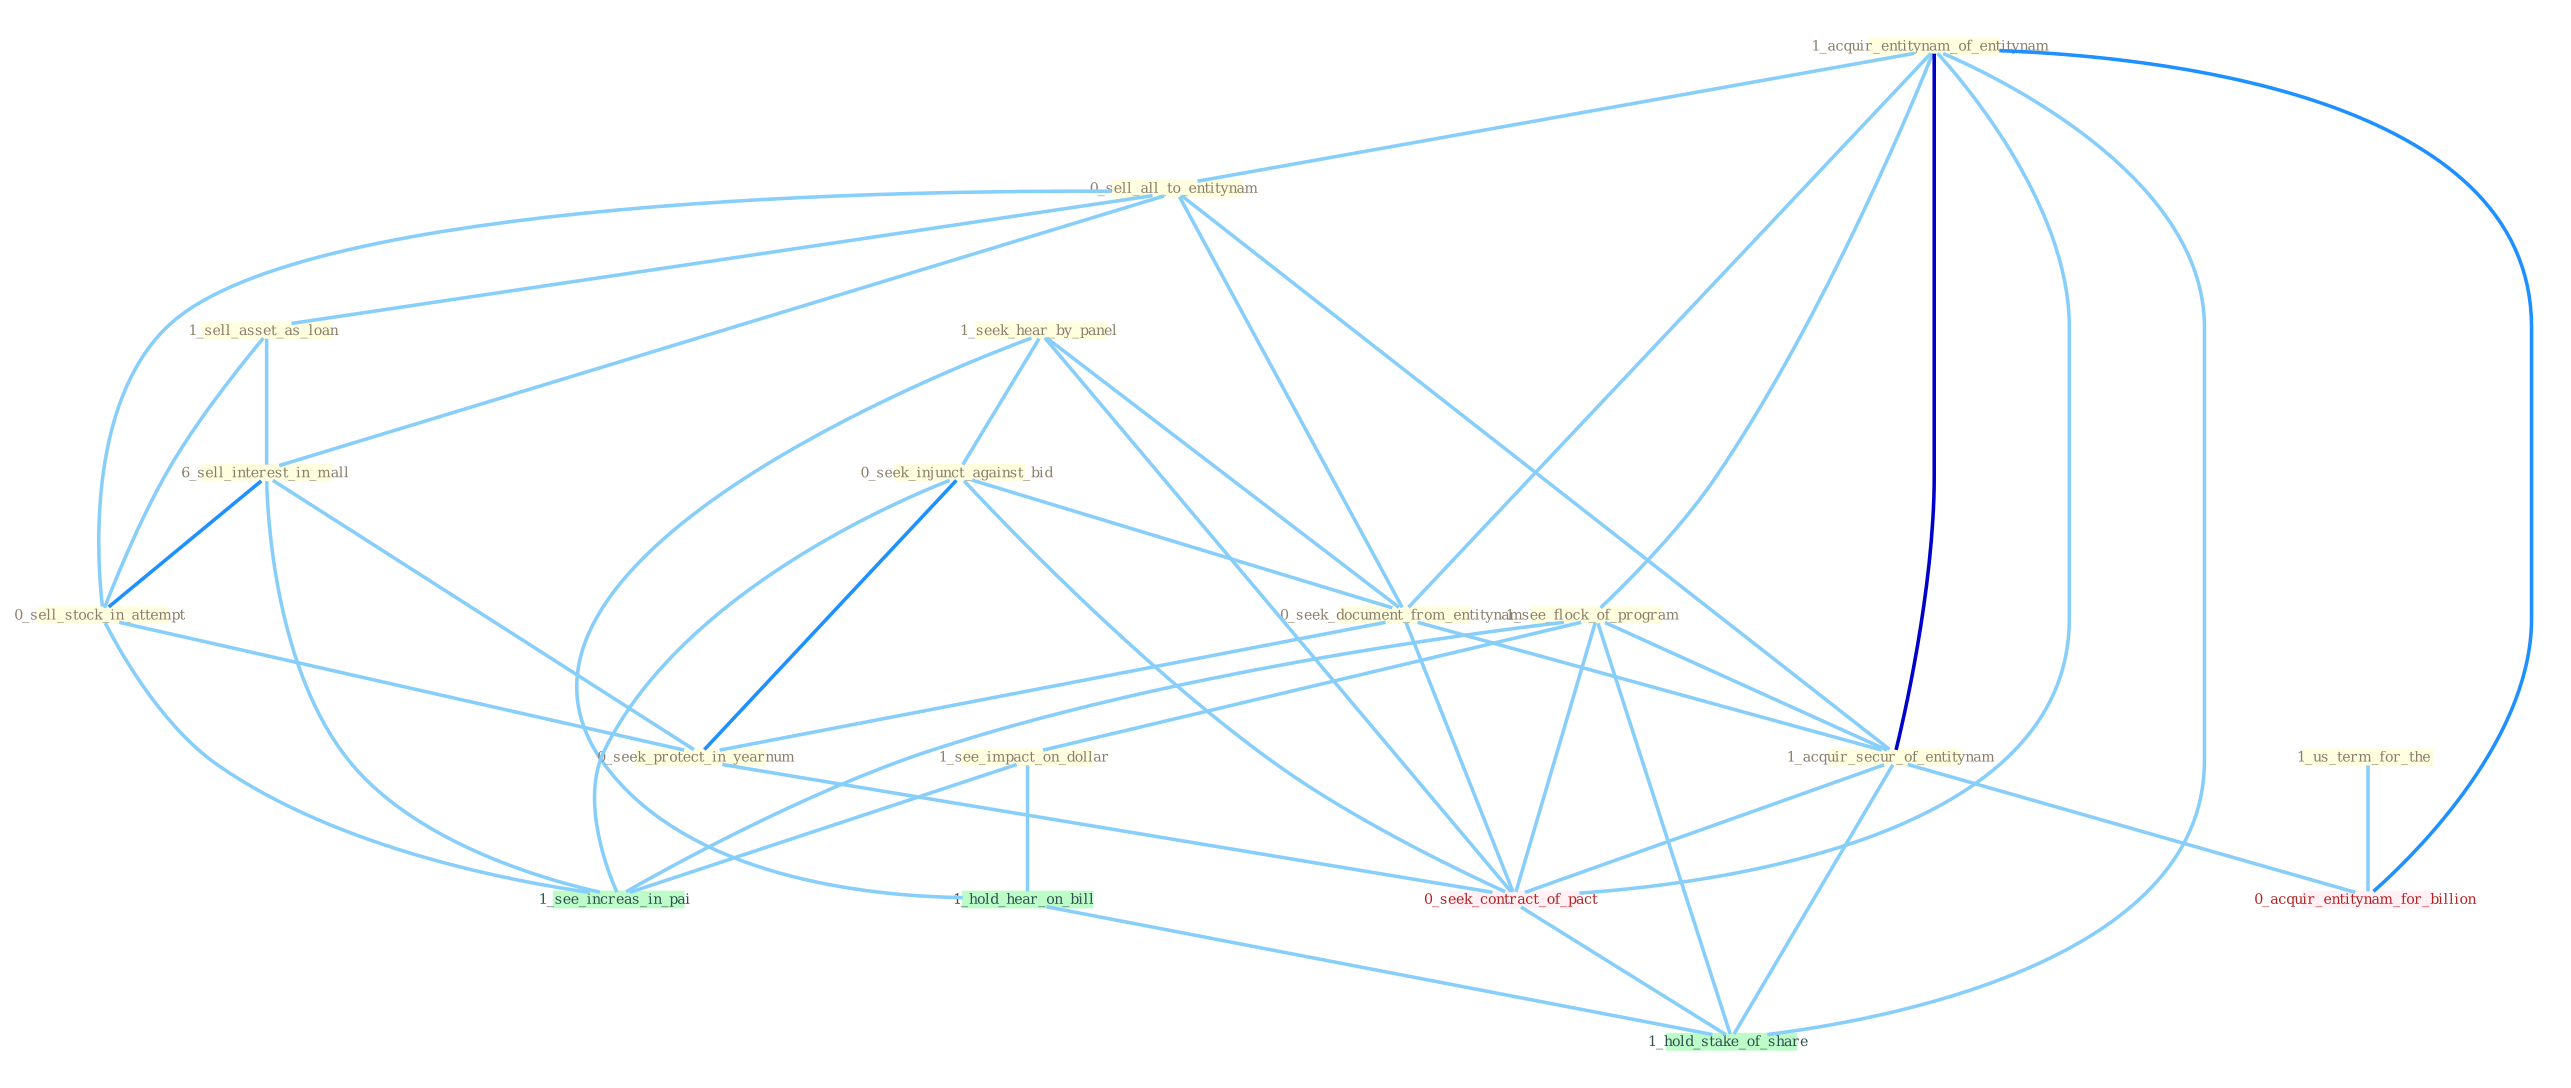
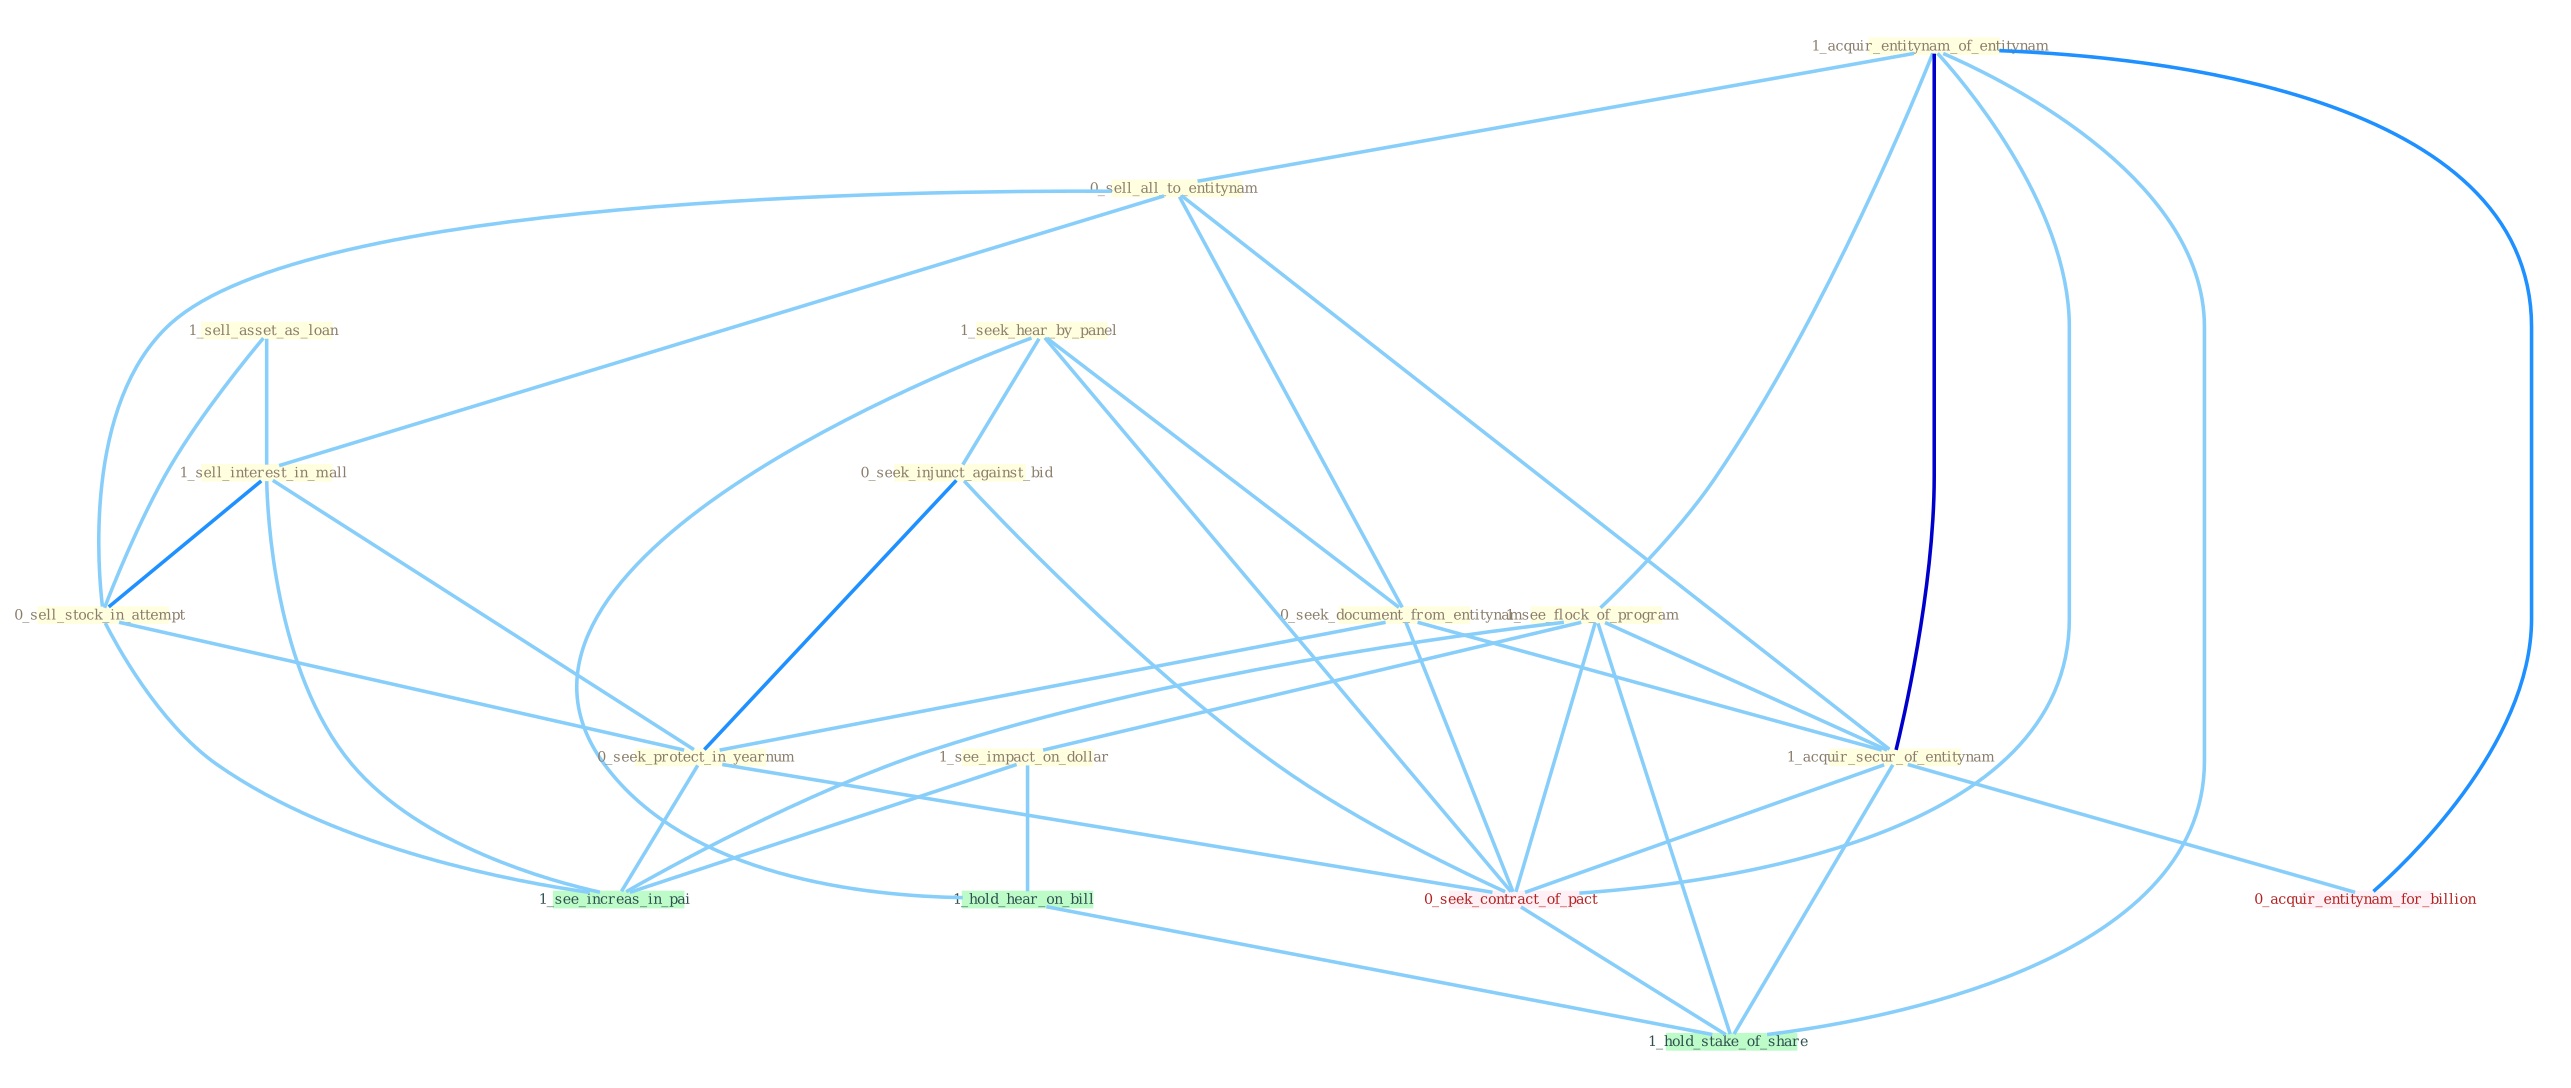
  graph {
    node [color="#ffffe0" fixedsize=true fontcolor="#8b7d6b" fontsize=4 shape=polygon style=filled]
    edge [color="#87cefa" w=1]
    "1_acquir_entitynam_of_entitynam " [height=.06 width=.5]
    "1_seek_hear_by_panel " [height=.06 width=.5]
    "0_seek_injunct_against_bid " [height=.06 width=.5]
    "0_sell_all_to_entitynam " [height=.06 width=.5]
    "0_seek_document_from_entitynam " [height=.06 width=.5]
    "1_see_flock_of_program " [height=.06 width=.5]
    "1_sell_asset_as_loan " [height=.06 width=.5]
-   "1_sell_interest_in_mall " [height=.06 width=.5 label="6_sell_interest_in_mall"]
+   "1_sell_interest_in_mall " [height=.06 width=.5]
    "1_see_impact_on_dollar " [height=.06 width=.5]
    "0_sell_stock_in_attempt " [height=.06 width=.5]
    "1_acquir_secur_of_entitynam " [height=.06 width=.5]
    "0_seek_protect_in_yearnum " [height=.06 width=.5]
-   "1_us_term_for_the " [height=.06 width=.5]
    "0_seek_contract_of_pact " [color="#fff0f5" fontcolor="#b22222" height=.06 width=.5]
    "0_acquir_entitynam_for_billion " [color="#fff0f5" fontcolor="#b22222" height=.06 width=.5]
    "1_hold_stake_of_share " [color="#BDFCC9" fontcolor="#2f4f4f" height=.06 width=.5]
    "1_hold_hear_on_bill " [color="#BDFCC9" fontcolor="#2f4f4f" height=.06 width=.5]
    "1_see_increas_in_pai " [color="#BDFCC9" fontcolor="#2f4f4f" height=.06 width=.5]
    subgraph sub_1 {
      "1_acquir_entitynam_of_entitynam "
      "1_seek_hear_by_panel "
      "0_seek_injunct_against_bid "
      "0_sell_all_to_entitynam "
      "0_seek_document_from_entitynam "
      "1_see_flock_of_program "
      "1_sell_asset_as_loan "
      "1_sell_interest_in_mall "
      "1_see_impact_on_dollar "
      "0_sell_stock_in_attempt "
      "1_acquir_secur_of_entitynam "
      "0_seek_protect_in_yearnum "
-     "1_us_term_for_the "
    }
    subgraph sub_2 {
      "0_seek_contract_of_pact "
      "0_acquir_entitynam_for_billion "
    }
    "1_acquir_entitynam_of_entitynam " -- "0_sell_all_to_entitynam "
-   "1_acquir_entitynam_of_entitynam " -- "0_seek_document_from_entitynam "
    "1_acquir_entitynam_of_entitynam " -- "1_see_flock_of_program "
    "1_acquir_entitynam_of_entitynam " -- "1_acquir_secur_of_entitynam " [color="#0000cd" w=3]
    "1_acquir_entitynam_of_entitynam " -- "0_seek_contract_of_pact "
    "1_acquir_entitynam_of_entitynam " -- "0_acquir_entitynam_for_billion " [color="#1e90ff" w=2]
    "1_acquir_entitynam_of_entitynam " -- "1_hold_stake_of_share "
    "1_seek_hear_by_panel " -- "0_seek_injunct_against_bid "
    "1_seek_hear_by_panel " -- "0_seek_document_from_entitynam "
    "1_seek_hear_by_panel " -- "0_seek_contract_of_pact "
    "1_seek_hear_by_panel " -- "1_hold_hear_on_bill "
-   "0_seek_injunct_against_bid " -- "0_seek_document_from_entitynam "
    "0_seek_injunct_against_bid " -- "0_seek_protect_in_yearnum " [color="#1e90ff"]
    "0_seek_injunct_against_bid " -- "0_seek_contract_of_pact "
    "0_sell_all_to_entitynam " -- "0_seek_document_from_entitynam "
-   "0_sell_all_to_entitynam " -- "1_sell_asset_as_loan "
    "0_sell_all_to_entitynam " -- "1_sell_interest_in_mall "
    "0_sell_all_to_entitynam " -- "0_sell_stock_in_attempt "
    "0_sell_all_to_entitynam " -- "1_acquir_secur_of_entitynam "
    "0_seek_document_from_entitynam " -- "1_acquir_secur_of_entitynam "
    "0_seek_document_from_entitynam " -- "0_seek_protect_in_yearnum "
    "0_seek_document_from_entitynam " -- "0_seek_contract_of_pact "
    "1_see_flock_of_program " -- "1_see_impact_on_dollar "
    "1_see_flock_of_program " -- "1_acquir_secur_of_entitynam "
    "1_see_flock_of_program " -- "0_seek_contract_of_pact "
    "1_see_flock_of_program " -- "1_hold_stake_of_share "
    "1_see_flock_of_program " -- "1_see_increas_in_pai "
    "1_sell_asset_as_loan " -- "1_sell_interest_in_mall "
    "1_sell_asset_as_loan " -- "0_sell_stock_in_attempt "
    "1_sell_interest_in_mall " -- "0_sell_stock_in_attempt " [color="#1e90ff" w=2]
    "1_sell_interest_in_mall " -- "0_seek_protect_in_yearnum "
    "1_sell_interest_in_mall " -- "1_see_increas_in_pai "
    "1_see_impact_on_dollar " -- "1_hold_hear_on_bill "
    "1_see_impact_on_dollar " -- "1_see_increas_in_pai "
    "0_sell_stock_in_attempt " -- "0_seek_protect_in_yearnum "
    "0_sell_stock_in_attempt " -- "1_see_increas_in_pai "
    "1_acquir_secur_of_entitynam " -- "0_seek_contract_of_pact "
    "1_acquir_secur_of_entitynam " -- "0_acquir_entitynam_for_billion "
    "1_acquir_secur_of_entitynam " -- "1_hold_stake_of_share "
    "0_seek_protect_in_yearnum " -- "0_seek_contract_of_pact "
-   "0_seek_injunct_against_bid " -- "1_see_increas_in_pai "
-   "1_us_term_for_the " -- "0_acquir_entitynam_for_billion "
+   "0_seek_protect_in_yearnum " -- "1_see_increas_in_pai "
    "0_seek_contract_of_pact " -- "1_hold_stake_of_share "
    "1_hold_hear_on_bill " -- "1_hold_stake_of_share "
  }
